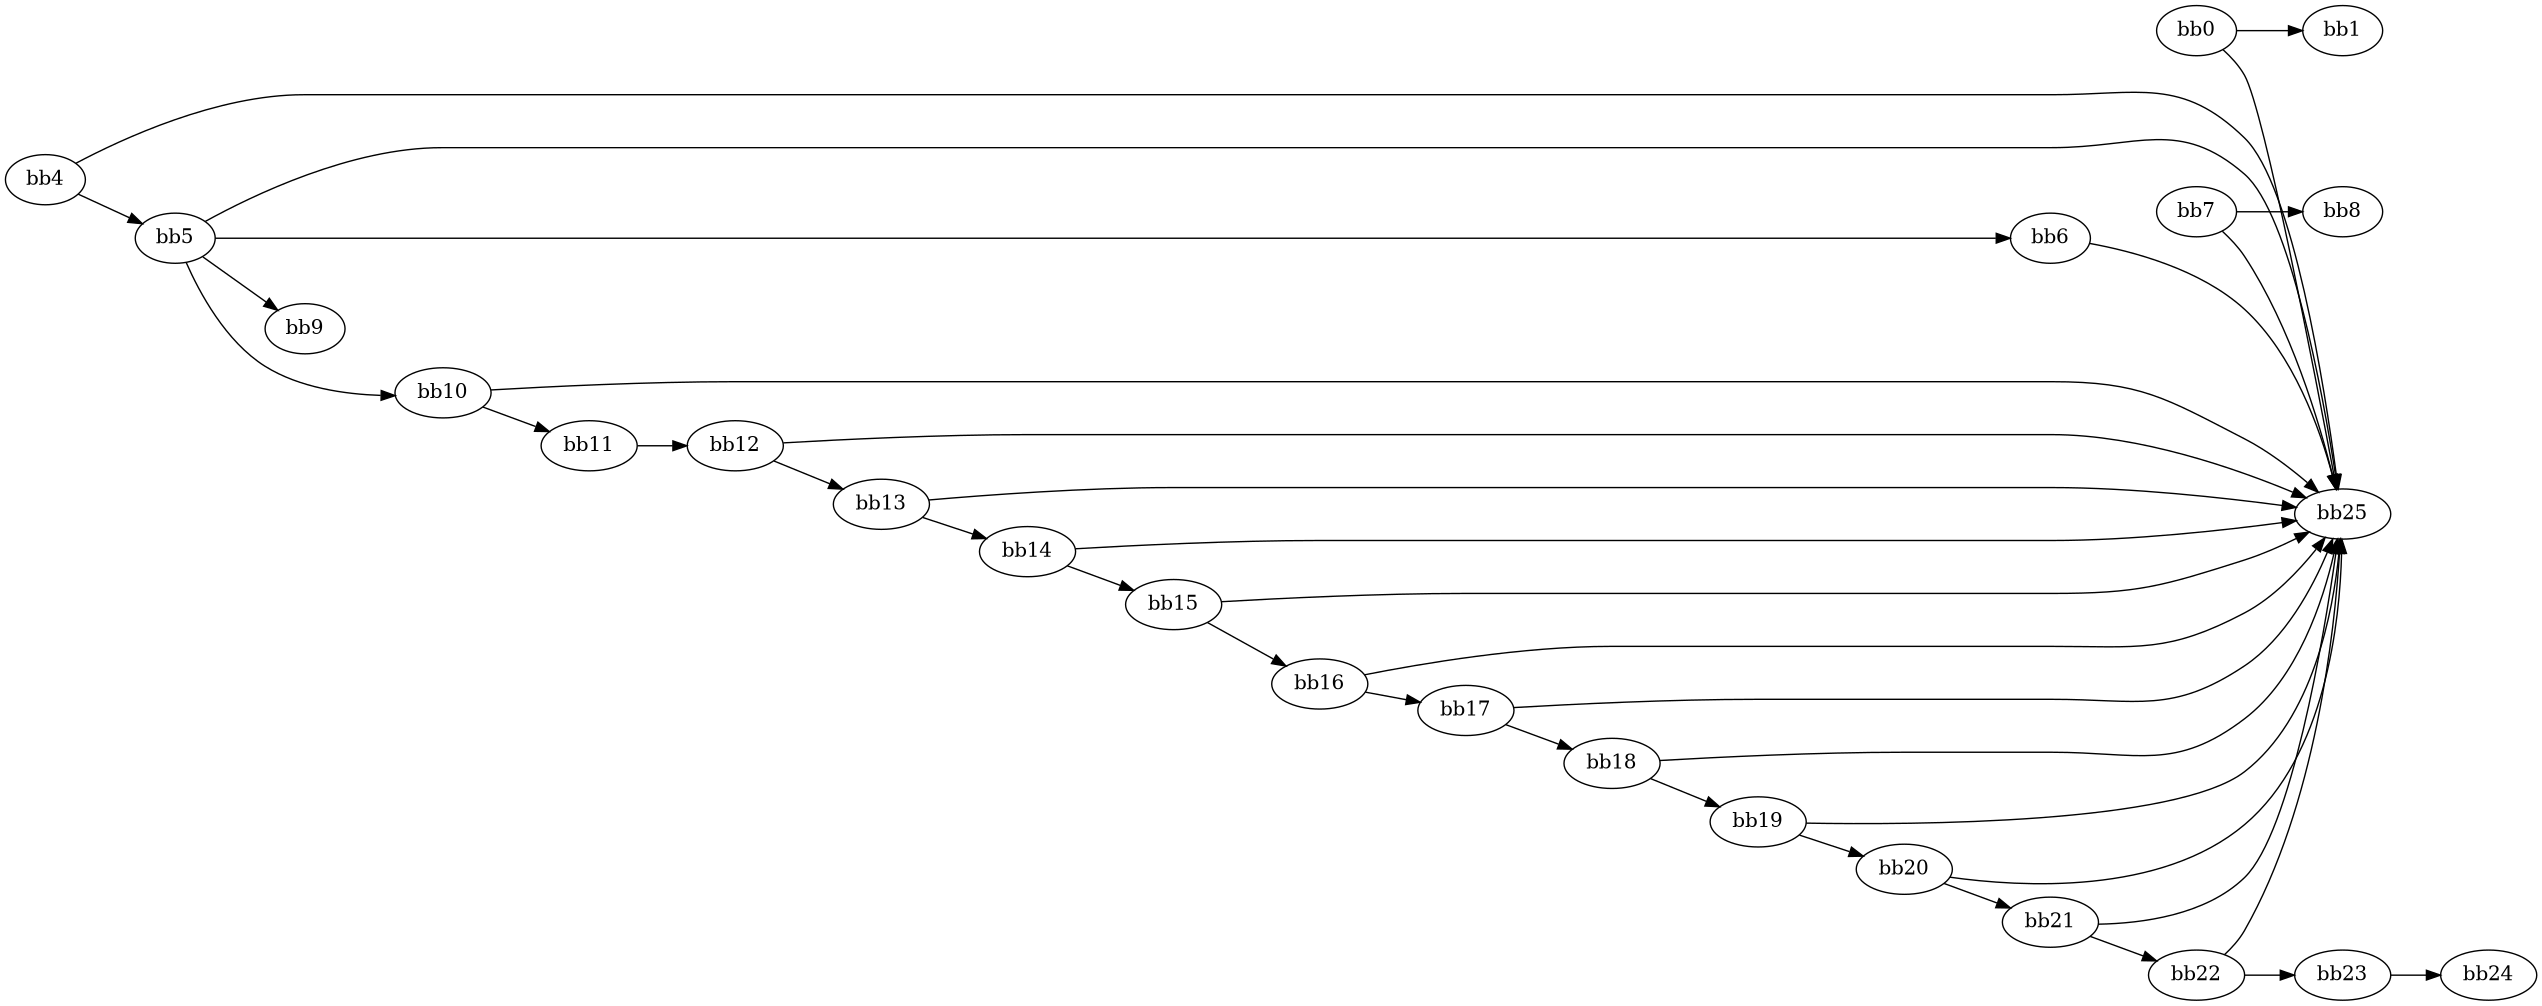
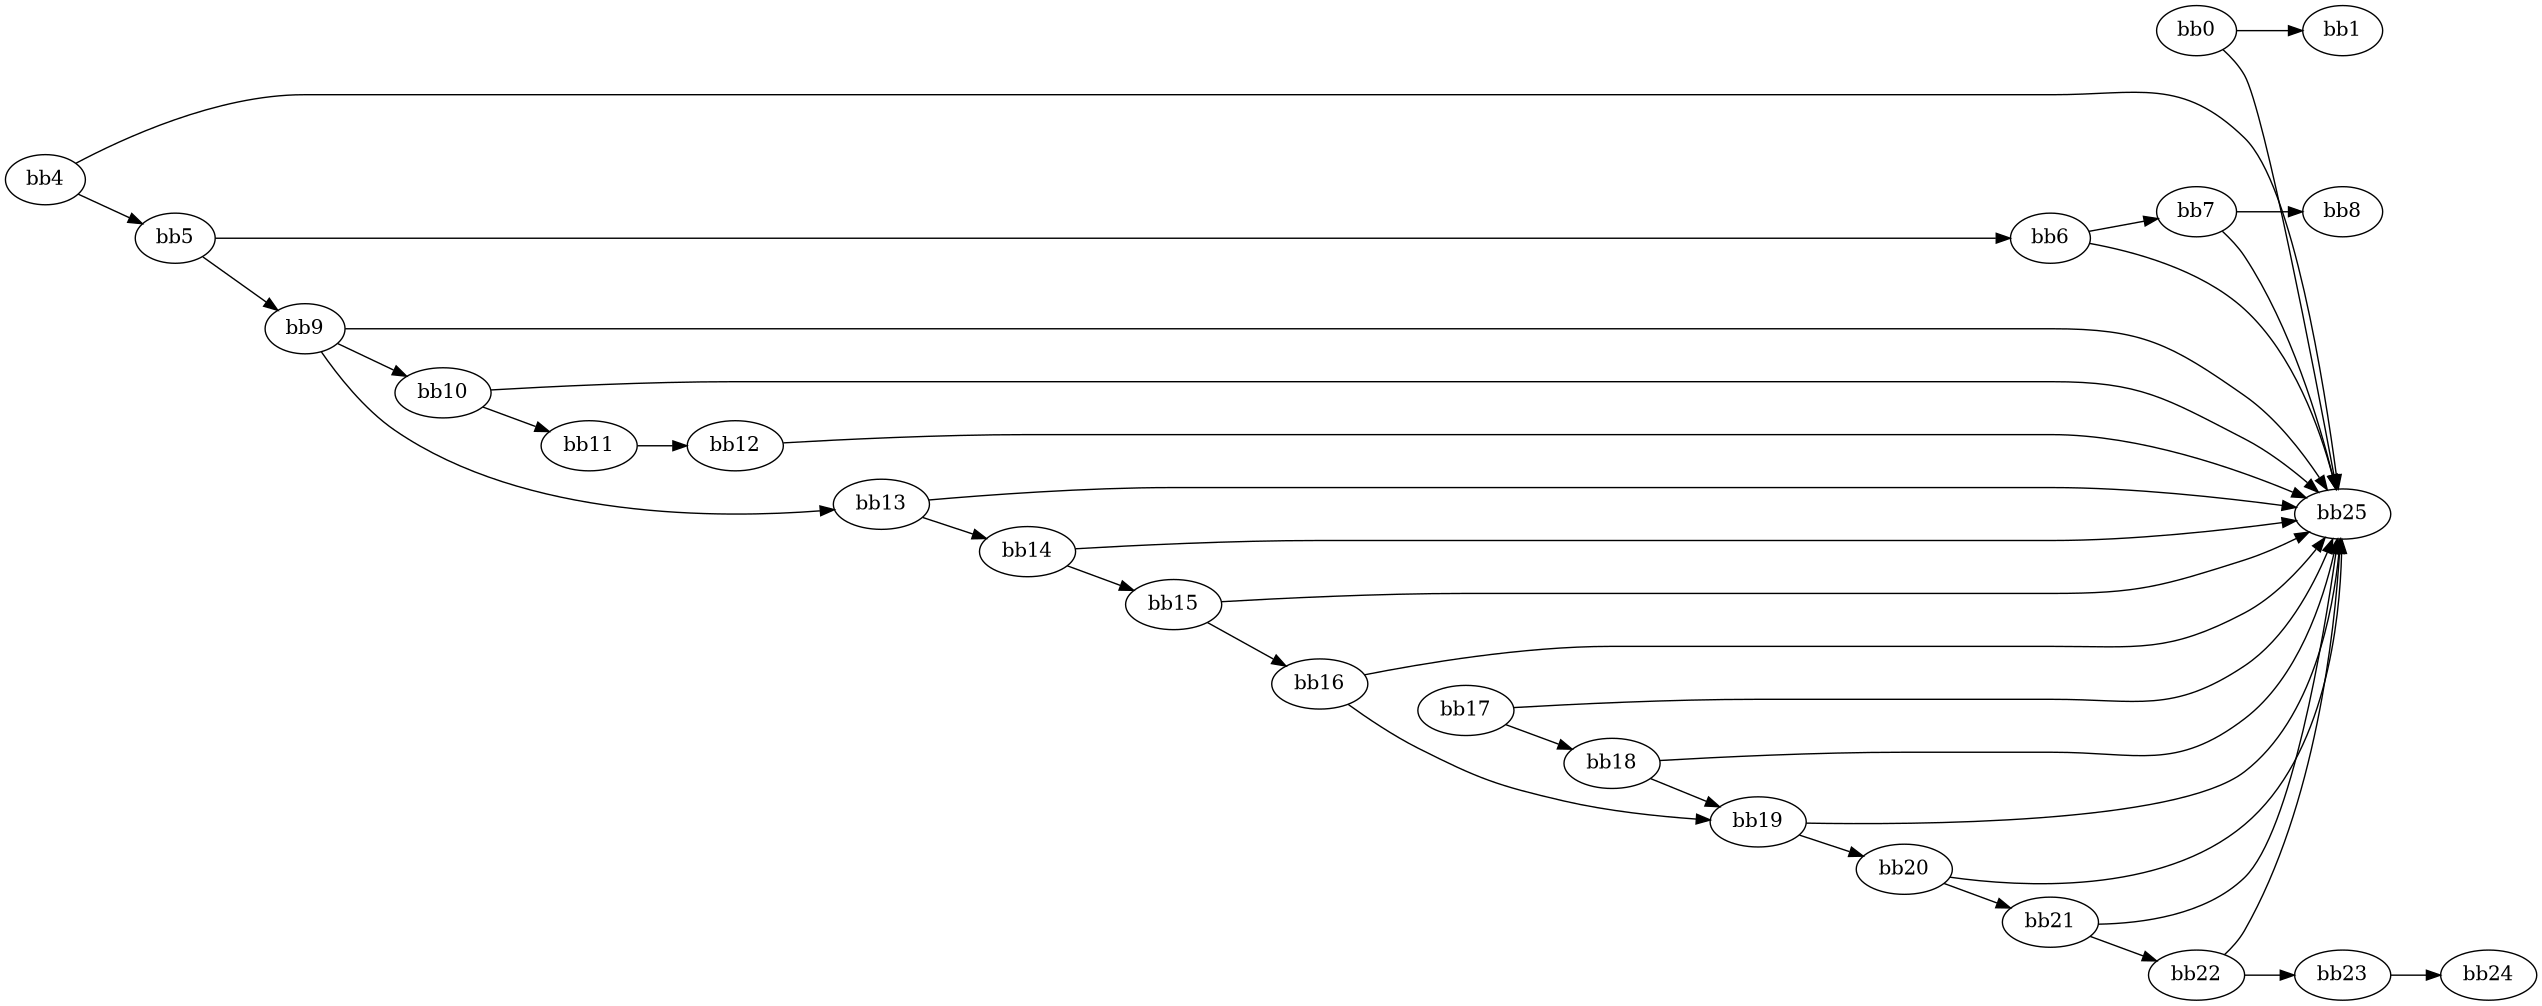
  digraph {
    rankdir=LR
    n1 [label="bb0\l"]
    n2 [label="bb1\l"]
    n3 [label="bb25\l"]
    n4 [label="bb24\l"]
    n5 [label="bb4\l"]
    n6 [label="bb5\l"]
    n7 [label="bb6\l"]
    n8 [label="bb9\l"]
    n9 [label="bb7\l"]
    n10 [label="bb10\l"]
    n11 [label="bb8\l"]
    n12 [label="bb12\l"]
    n13 [label="bb13\l"]
    n14 [label="bb11\l"]
    n15 [label="bb14\l"]
    n16 [label="bb15\l"]
    n17 [label="bb16\l"]
    n18 [label="bb17\l"]
    n19 [label="bb18\l"]
    n20 [label="bb19\l"]
    n21 [label="bb20\l"]
    n22 [label="bb21\l"]
    n23 [label="bb22\l"]
    n24 [label="bb23\l"]
    n1 -> n2
    n1 -> n3
    n5 -> n3
    n5 -> n6
    n6 -> n7
    n6 -> n8
    n7 -> n3
-   n6 -> n3
-   n6 -> n10
+   n7 -> n9
+   n8 -> n3
+   n8 -> n10
    n9 -> n3
    n9 -> n11
    n10 -> n3
    n10 -> n14
    n12 -> n3
-   n12 -> n13
+   n8 -> n13
    n13 -> n3
    n13 -> n15
    n14 -> n12
    n15 -> n3
    n15 -> n16
    n16 -> n3
    n16 -> n17
    n17 -> n3
-   n17 -> n18
+   n17 -> n20
    n18 -> n3
    n18 -> n19
    n19 -> n3
    n19 -> n20
    n20 -> n3
    n20 -> n21
    n21 -> n3
    n21 -> n22
    n22 -> n3
    n22 -> n23
    n23 -> n3
    n23 -> n24
    n24 -> n4
  }
